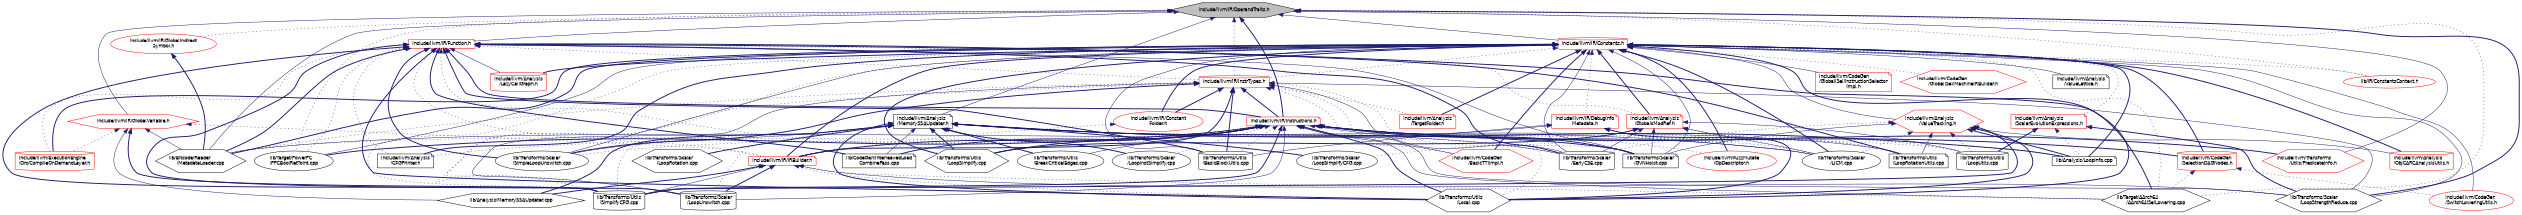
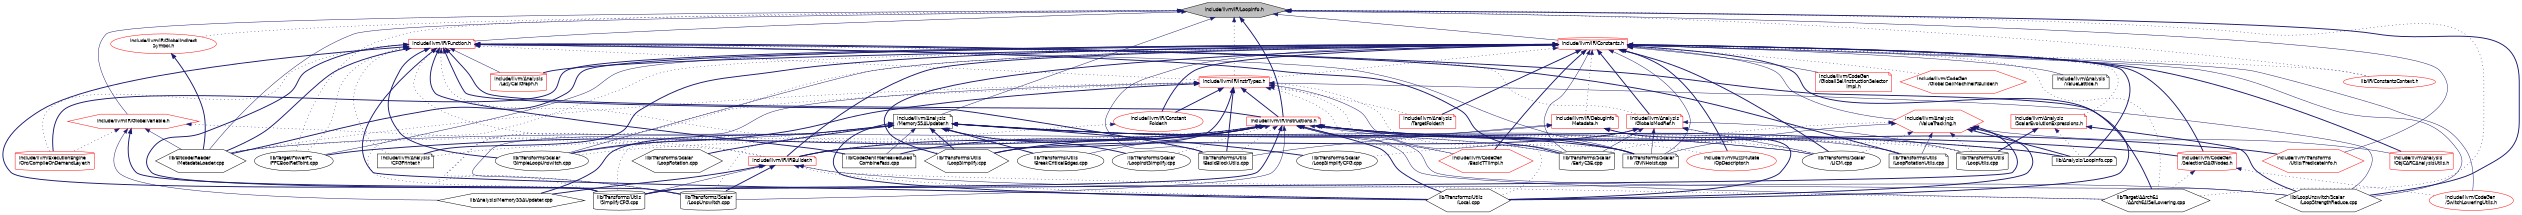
  digraph {
    node [color=black fontname=Helvetica fontsize=10 shape=note]
    edge [color=midnightblue dir=back fontname=Helvetica fontsize=10 labelfontname=Helvetica labelfontsize=10 style=bold]
-   n1 [fillcolor=grey75 fontcolor=black height=0.2 label="include/llvm/IR/OperandTraits.h" shape=hexagon style=filled width=0.4]
+   n1 [fillcolor=grey75 fontcolor=black height=0.2 label="include/llvm/IR/LoopInfo.h" shape=hexagon style=filled width=0.4]
    n2 [height=0.2 label="include/llvm/Analysis\l/MemorySSAUpdater.h" width=0.4]
    n3 [color=red height=0.2 label="include/llvm/IR/Constants.h" shape=cylinder width=0.4]
-   n4 [height=0.2 label="lib/Transforms/Scalar\l/LoopStrengthReduce.cpp" shape=hexagon width=0.4]
+   n4 [height=0.2 label="lib/LoopUnswitch/Scalar\l/LoopStrengthReduce.cpp" shape=hexagon width=0.4]
    n5 [height=0.2 label="lib/Target/AArch64\l/AArch64ISelLowering.cpp" shape=hexagon width=0.4]
    n6 [height=0.2 label="lib/Bitcode/Reader\l/MetadataLoader.cpp" shape=hexagon width=0.4]
    n7 [color=red height=0.2 label="include/llvm/IR/InstrTypes.h" shape=cylinder width=0.4]
    n8 [color=red height=0.2 label="include/llvm/IR/Instructions.h" width=0.4]
    n9 [color=red height=0.2 label="include/llvm/Transforms\l/Utils/PredicateInfo.h" shape=hexagon width=0.4]
    n10 [height=0.2 label="lib/Target/PowerPC\l/PPCBoolRetToInt.cpp" shape=ellipse width=0.4]
    n11 [color=red height=0.2 label="lib/IR/ConstantsContext.h" shape=ellipse width=0.4]
    n12 [color=red height=0.2 label="include/llvm/IR/Function.h" width=0.4]
    n13 [color=red height=0.2 label="include/llvm/IR/GlobalIndirect\lSymbol.h" shape=ellipse width=0.4]
    n14 [color=red height=0.2 label="include/llvm/IR/GlobalVariable.h" shape=hexagon width=0.4]
    n15 [height=0.2 label="lib/Analysis/LoopInfo.cpp" width=0.4]
    n16 [height=0.2 label="lib/Analysis/MemorySSAUpdater.cpp" shape=hexagon width=0.4]
    n17 [height=0.2 label="lib/CodeGen/InterleavedLoad\lCombinePass.cpp" width=0.4]
    n18 [height=0.2 label="lib/Transforms/Scalar\l/EarlyCSE.cpp" shape=cylinder width=0.4]
    n19 [height=0.2 label="lib/Transforms/Scalar\l/GVNHoist.cpp" width=0.4]
    n20 [height=0.2 label="lib/Transforms/Scalar\l/LICM.cpp" shape=ellipse width=0.4]
    n21 [height=0.2 label="lib/Transforms/Scalar\l/LoopInstSimplify.cpp" shape=ellipse width=0.4]
    n22 [height=0.2 label="lib/Transforms/Scalar\l/LoopRotation.cpp" shape=hexagon width=0.4]
    n23 [height=0.2 label="lib/Transforms/Scalar\l/LoopSimplifyCFG.cpp" shape=ellipse width=0.4]
    n24 [height=0.2 label="lib/Transforms/Scalar\l/LoopUnswitch.cpp" shape=cylinder width=0.4]
    n25 [height=0.2 label="lib/Transforms/Scalar\l/SimpleLoopUnswitch.cpp" shape=ellipse width=0.4]
    n26 [height=0.2 label="lib/Transforms/Utils\l/BasicBlockUtils.cpp" shape=cylinder width=0.4]
    n27 [height=0.2 label="lib/Transforms/Utils\l/BreakCriticalEdges.cpp" shape=ellipse width=0.4]
    n28 [height=0.2 label="lib/Transforms/Utils\l/Local.cpp" shape=hexagon width=0.4]
    n29 [height=0.2 label="lib/Transforms/Utils\l/LoopRotationUtils.cpp" width=0.4]
    n30 [height=0.2 label="lib/Transforms/Utils\l/LoopSimplify.cpp" shape=hexagon width=0.4]
    n31 [height=0.2 label="lib/Transforms/Utils\l/LoopUtils.cpp" shape=cylinder width=0.4]
    n32 [height=0.2 label="lib/Transforms/Utils\l/SimplifyCFG.cpp" shape=cylinder width=0.4]
    n33 [height=0.2 label="include/llvm/Analysis\l/CFGPrinter.h" width=0.4]
    n34 [color=red height=0.2 label="include/llvm/Analysis\l/GlobalsModRef.h" width=0.4]
    n35 [color=red height=0.2 label="include/llvm/Analysis\l/LazyCallGraph.h" shape=cylinder width=0.4]
    n36 [color=red height=0.2 label="include/llvm/Analysis\l/ObjCARCAnalysisUtils.h" shape=cylinder width=0.4]
    n37 [color=red height=0.2 label="include/llvm/Analysis\l/ScalarEvolutionExpressions.h" width=0.4]
    n38 [color=red height=0.2 label="include/llvm/Analysis\l/TargetFolder.h" width=0.4]
    n39 [height=0.2 label="include/llvm/Analysis\l/ValueLattice.h" width=0.4]
    n40 [color=red height=0.2 label="include/llvm/Analysis\l/ValueTracking.h" shape=hexagon width=0.4]
    n41 [color=red height=0.2 label="include/llvm/CodeGen\l/BasicTTIImpl.h" shape=hexagon width=0.4]
    n42 [color=red height=0.2 label="include/llvm/CodeGen\l/GlobalISel/InstructionSelector\lImpl.h" width=0.4]
    n43 [color=red height=0.2 label="include/llvm/CodeGen\l/GlobalISel/MachineIRBuilder.h" shape=hexagon width=0.4]
    n44 [color=red height=0.2 label="include/llvm/CodeGen\l/SelectionDAGNodes.h" shape=cylinder width=0.4]
    n45 [color=red height=0.2 label="include/llvm/CodeGen\l/SwitchLoweringUtils.h" shape=ellipse width=0.4]
    n46 [color=red height=0.2 label="include/llvm/ExecutionEngine\l/Orc/CompileOnDemandLayer.h" shape=cylinder width=0.4]
    n47 [color=red height=0.2 label="include/llvm/FuzzMutate\l/OpDescriptor.h" shape=ellipse width=0.4]
    n48 [color=red height=0.2 label="include/llvm/IR/Constant\lFolder.h" shape=ellipse width=0.4]
    n49 [color=red height=0.2 label="include/llvm/IR/IRBuilder.h" width=0.4]
    n50 [color=red height=0.2 label="include/llvm/IR/DebugInfo\lMetadata.h" width=0.4]
    n1 -> n2 [style=solid]
    n1 -> n3 [style=solid]
    n1 -> n4
    n1 -> n5 [style=dotted]
    n1 -> n6 [style=solid]
    n1 -> n7 [style=dotted]
    n1 -> n8
    n1 -> n9 [style=solid]
    n1 -> n10 [style=dotted]
    n1 -> n11 [style=dotted]
    n1 -> n12 [style=solid]
    n1 -> n13 [style=dotted]
    n1 -> n14 [style=solid]
    n2 -> n15
    n2 -> n16
    n2 -> n17 [style=solid]
    n2 -> n18 [style=dotted]
    n2 -> n19
    n2 -> n20 [style=solid]
    n2 -> n21
    n2 -> n22
    n2 -> n23
    n2 -> n24 [style=dotted]
    n2 -> n25 [style=solid]
    n2 -> n26 [style=dotted]
    n2 -> n27
    n2 -> n28
    n2 -> n29 [style=solid]
    n2 -> n30
    n2 -> n31 [style=dotted]
    n2 -> n32 [style=dotted]
    n3 -> n4 [style=solid]
    n3 -> n5 [style=dotted]
    n3 -> n6
    n3 -> n7 [style=dotted]
    n3 -> n10 [style=solid]
    n3 -> n11 [style=dotted]
    n3 -> n15
    n3 -> n18 [style=solid]
    n3 -> n19 [style=solid]
    n3 -> n20
    n3 -> n24 [style=dotted]
    n3 -> n25 [style=solid]
    n3 -> n26 [style=solid]
    n3 -> n28
    n3 -> n30
    n3 -> n32 [style=dotted]
    n3 -> n33
    n3 -> n34
    n3 -> n35
    n3 -> n36
    n3 -> n37 [style=dotted]
    n3 -> n38
    n3 -> n39 [style=solid]
    n3 -> n40 [style=solid]
    n3 -> n41
    n3 -> n42 [style=solid]
    n3 -> n43 [style=dotted]
    n3 -> n44
    n3 -> n45 [style=solid]
    n3 -> n46
    n3 -> n47
    n3 -> n48
    n3 -> n49
    n3 -> n50 [style=dotted]
    n7 -> n4 [style=solid]
    n7 -> n6 [style=dotted]
    n7 -> n8
    n7 -> n18 [style=solid]
    n7 -> n19 [style=dotted]
    n7 -> n24 [style=solid]
    n7 -> n25
    n7 -> n26
    n7 -> n28 [style=dotted]
    n7 -> n32 [style=dotted]
    n7 -> n38 [style=dotted]
    n7 -> n41 [style=dotted]
    n7 -> n48
    n7 -> n49
    n8 -> n4 [style=solid]
    n8 -> n5 [style=solid]
    n8 -> n6 [style=dotted]
    n8 -> n9
    n8 -> n10
    n8 -> n15 [style=dotted]
    n8 -> n17
    n8 -> n18 [style=solid]
    n8 -> n19
    n8 -> n20 [style=solid]
    n8 -> n21 [style=dotted]
    n8 -> n24 [style=solid]
    n8 -> n25 [style=dotted]
    n8 -> n26 [style=dotted]
    n8 -> n27 [style=solid]
    n8 -> n28
    n8 -> n30
    n8 -> n31 [style=dotted]
    n8 -> n32
    n8 -> n33 [style=dotted]
    n8 -> n41 [style=solid]
    n8 -> n44
    n8 -> n47 [style=dotted]
    n8 -> n49
    n12 -> n5
    n12 -> n6
    n12 -> n7 [style=dotted]
    n12 -> n8
    n12 -> n10 [style=dotted]
    n12 -> n17
    n12 -> n18
    n12 -> n19 [style=solid]
    n12 -> n24
    n12 -> n25
    n12 -> n26
    n12 -> n28
    n12 -> n29
    n12 -> n30 [style=dotted]
    n12 -> n32
    n12 -> n33 [style=dotted]
    n12 -> n34 [style=dotted]
    n12 -> n35 [style=solid]
    n12 -> n46 [style=dotted]
    n12 -> n49 [style=dotted]
    n13 -> n6
    n14 -> n6 [style=solid]
    n14 -> n16 [style=solid]
    n14 -> n32
    n14 -> n46 [style=dotted]
    n14 -> n49 [style=dotted]
    n34 -> n18 [style=solid]
    n34 -> n19 [style=solid]
    n34 -> n20 [style=solid]
    n34 -> n23 [style=dotted]
    n34 -> n29 [style=dotted]
    n34 -> n30
    n34 -> n31 [style=solid]
    n37 -> n4
    n37 -> n15 [style=dotted]
    n37 -> n31
    n40 -> n15
    n40 -> n18 [style=dotted]
    n40 -> n19 [style=solid]
    n40 -> n20 [style=dotted]
    n40 -> n28
    n40 -> n29 [style=solid]
    n40 -> n31 [style=dotted]
    n40 -> n32
    n40 -> n36 [style=solid]
    n44 -> n5 [style=dotted]
    n44 -> n45 [style=dotted]
    n48 -> n49 [style=dotted]
    n49 -> n4 [style=solid]
    n49 -> n5 [style=dotted]
    n49 -> n16
    n49 -> n24
    n49 -> n28 [style=dotted]
    n49 -> n32 [style=solid]
    n50 -> n6 [style=solid]
    n50 -> n20 [style=dotted]
    n50 -> n26 [style=solid]
    n50 -> n28
    n50 -> n29 [style=dotted]
  }
